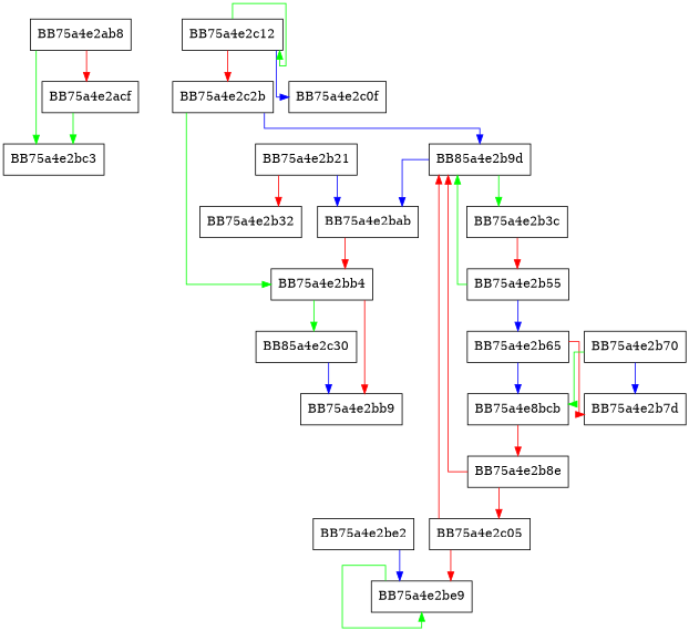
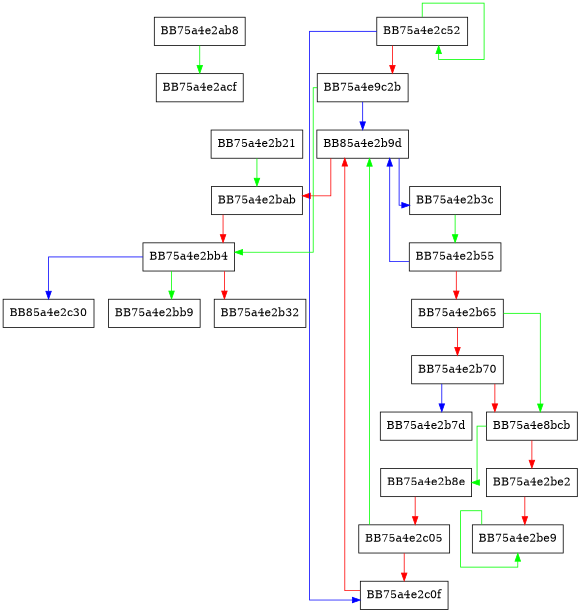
  digraph {
    splines=ortho
    node [shape=box]
    edge [color=green]
    n1 [label=BB75a4e2ab8]
-   BB75a4e2bc3
    BB75a4e2acf
    BB75a4e2b21
    BB75a4e2bab
    BB75a4e2b32
    BB75a4e2bb4
    n8 [label=BB85a4e2c30]
    BB75a4e2bb9
    BB75a4e2b3c
    BB75a4e2b55
    n12 [label=BB85a4e2b9d]
    BB75a4e2b65
    n14 [label=BB75a4e8bcb]
    BB75a4e2b70
    BB75a4e2b8e
    BB75a4e2be2
    BB75a4e2b7d
    BB75a4e2c05
    BB75a4e2be9
    BB75a4e2c0f
-   BB75a4e2c12
-   BB75a4e2c2b
-   n1 -> BB75a4e2bc3
-   n1 -> BB75a4e2acf [color=red]
-   BB75a4e2acf -> BB75a4e2bc3
-   BB75a4e2b21 -> BB75a4e2bab [color=blue]
-   BB75a4e2b21 -> BB75a4e2b32 [color=red]
+   BB75a4e2c12 [label=BB75a4e2c52]
+   BB75a4e2c2b [label=BB75a4e9c2b]
+   n1 -> BB75a4e2acf
+   BB75a4e2b21 -> BB75a4e2bab
+   BB75a4e2bb4 -> BB75a4e2b32 [color=red]
    BB75a4e2bab -> BB75a4e2bb4 [color=red]
-   BB75a4e2bb4 -> n8
-   BB75a4e2bb4 -> BB75a4e2bb9 [color=red]
-   n8 -> BB75a4e2bb9 [color=blue]
-   BB75a4e2b3c -> BB75a4e2b55 [color=red]
-   BB75a4e2b55 -> n12
-   BB75a4e2b55 -> BB75a4e2b65 [color=blue]
-   n12 -> BB75a4e2bab [color=blue]
-   n12 -> BB75a4e2b3c
-   BB75a4e2b65 -> n14 [color=blue]
-   BB75a4e2b65 -> BB75a4e2b7d [color=red]
-   n14 -> BB75a4e2b8e [color=red]
-   BB75a4e2b70 -> n14
+   BB75a4e2bb4 -> n8 [color=blue]
+   BB75a4e2bb4 -> BB75a4e2bb9
+   BB75a4e2b3c -> BB75a4e2b55
+   BB75a4e2b55 -> n12 [color=blue]
+   BB75a4e2b55 -> BB75a4e2b65 [color=red]
+   n12 -> BB75a4e2bab [color=red]
+   n12 -> BB75a4e2b3c [color=blue]
+   BB75a4e2b65 -> n14
+   BB75a4e2b65 -> BB75a4e2b70 [color=red]
+   n14 -> BB75a4e2b8e
+   n14 -> BB75a4e2be2 [color=red]
+   BB75a4e2b70 -> n14 [color=red]
    BB75a4e2b70 -> BB75a4e2b7d [color=blue]
-   BB75a4e2b8e -> n12 [color=red]
+   BB75a4e2c0f -> n12 [color=red]
    BB75a4e2b8e -> BB75a4e2c05 [color=red]
-   BB75a4e2be2 -> BB75a4e2be9 [color=blue]
-   BB75a4e2c05 -> n12 [color=red]
-   BB75a4e2c05 -> BB75a4e2be9 [color=red]
+   BB75a4e2be2 -> BB75a4e2be9 [color=red]
+   BB75a4e2c05 -> n12
+   BB75a4e2c05 -> BB75a4e2c0f [color=red]
    BB75a4e2be9 -> BB75a4e2be9
    BB75a4e2c12 -> BB75a4e2c0f [color=blue]
    BB75a4e2c12 -> BB75a4e2c12
    BB75a4e2c12 -> BB75a4e2c2b [color=red]
    BB75a4e2c2b -> BB75a4e2bb4
    BB75a4e2c2b -> n12 [color=blue]
  }
